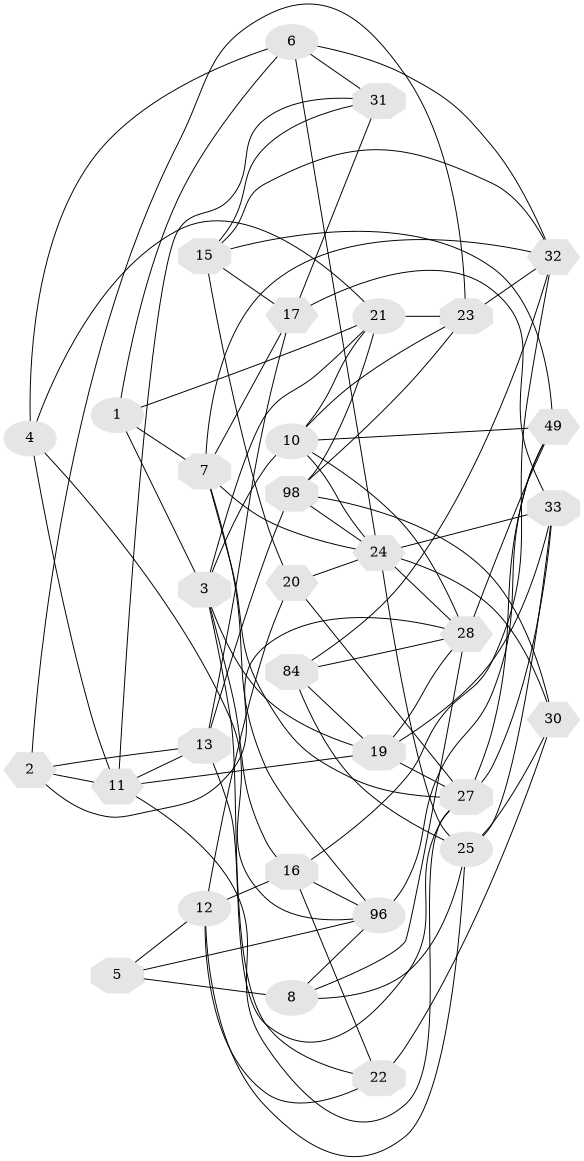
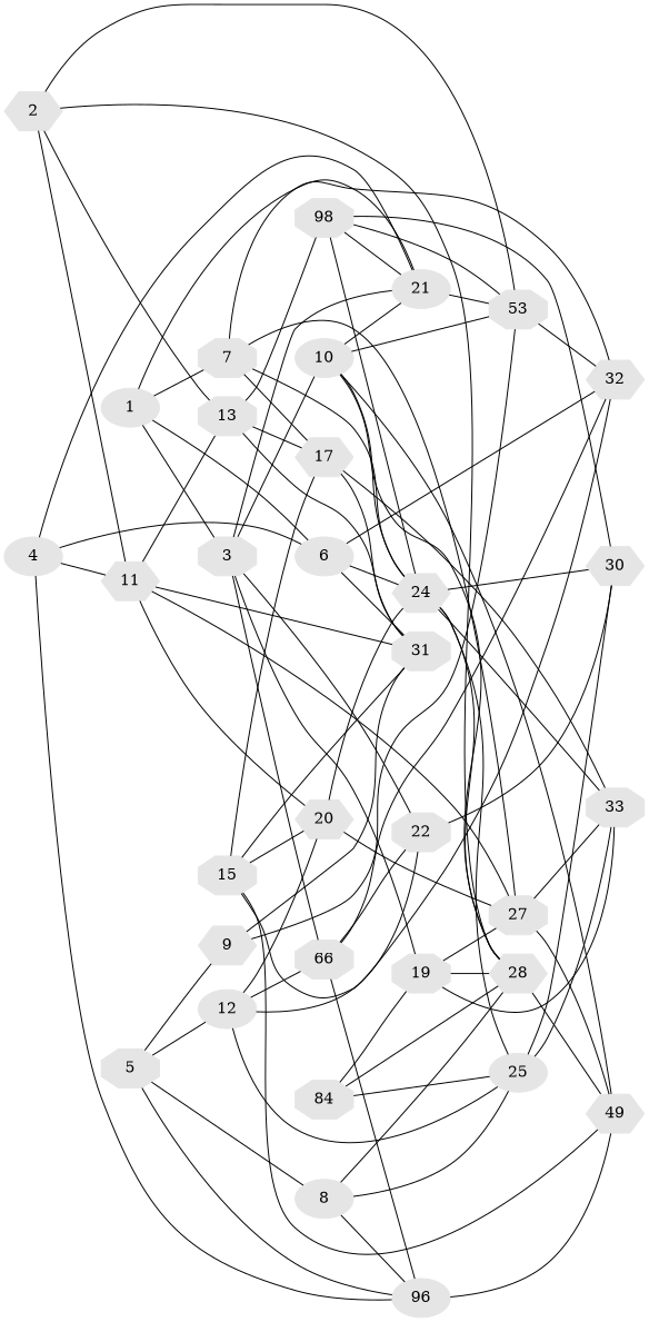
  graph {
    rankdir=LR
    node [color=gray90 shape=octagon style=filled]
    edge [weight=1.0]
    1 [shape=ellipse]
    3
    6 [shape=ellipse]
    7
    21 [shape=ellipse]
    10 [shape=ellipse]
-   16
+   16 [label=66]
    19
    22
    24 [shape=hexagon]
    31
    32 [shape=hexagon]
    n13 [label=96 shape=ellipse]
    17 [shape=hexagon]
    27
-   23
+   23 [label=53]
    2 [shape=hexagon]
    11 [shape=hexagon]
    13
    28 [shape=hexagon]
    n21 [label=98]
    n22 [label=49 shape=hexagon]
    33
    30 [shape=hexagon]
    4 [shape=ellipse]
    5
    8 [shape=ellipse]
+   9 [shape=hexagon]
    12 [shape=ellipse]
    25 [shape=ellipse]
    20 [shape=hexagon]
    n32 [label=84]
    15
    1 -- 3
    1 -- 6
    1 -- 7
    1 -- 21
    3 -- 21
    3 -- 10
    3 -- 16
    3 -- 19
    3 -- 22
    6 -- 24
    6 -- 31
    6 -- 32
    7 -- 24
    7 -- 32
-   7 -- n13
    7 -- 17
    7 -- 27
    21 -- 23
    10 -- 21
    10 -- 24
    10 -- 23
    10 -- 28
    10 -- n22
    16 -- 22 [weight=2.0]
    16 -- 32
    16 -- n13
    19 -- 27
    19 -- 28
    19 -- 33
    22 -- 30 [weight=2.0]
    24 -- 28
    24 -- 33
    24 -- 30 [weight=2.0]
    24 -- 25
    n13 -- n22
    17 -- 31
    17 -- 33 [weight=2.0]
    27 -- n22
    27 -- 33
    23 -- 32
    2 -- 23
    2 -- 11
    2 -- 13
    2 -- 28
-   11 -- 19
+   11 -- 20
    11 -- 31
    11 -- 27
    11 -- 13
-   13 -- 27
+   13 -- 31
    13 -- 17
    13 -- n21 [weight=2.0]
    28 -- n22
    n21 -- 21
    n21 -- 24
    n21 -- 23
    n21 -- 30
    4 -- 6
    4 -- 21
    4 -- n13
    4 -- 11
    5 -- n13
    5 -- 8 [weight=2.0]
+   5 -- 9 [weight=2.0]
    5 -- 12
    8 -- n13
    8 -- 28 [weight=2.0]
    8 -- 25
+   9 -- 31
+   9 -- 23
    12 -- 16
    12 -- 22
    12 -- 25
    12 -- 20
    25 -- 33
    25 -- 30
    20 -- 24
    20 -- 27
    n32 -- 19
-   n32 -- 32
    n32 -- 28
    n32 -- 25
    15 -- 31
    15 -- 32
    15 -- 17
    15 -- n22 [weight=2.0]
    15 -- 20
  }
